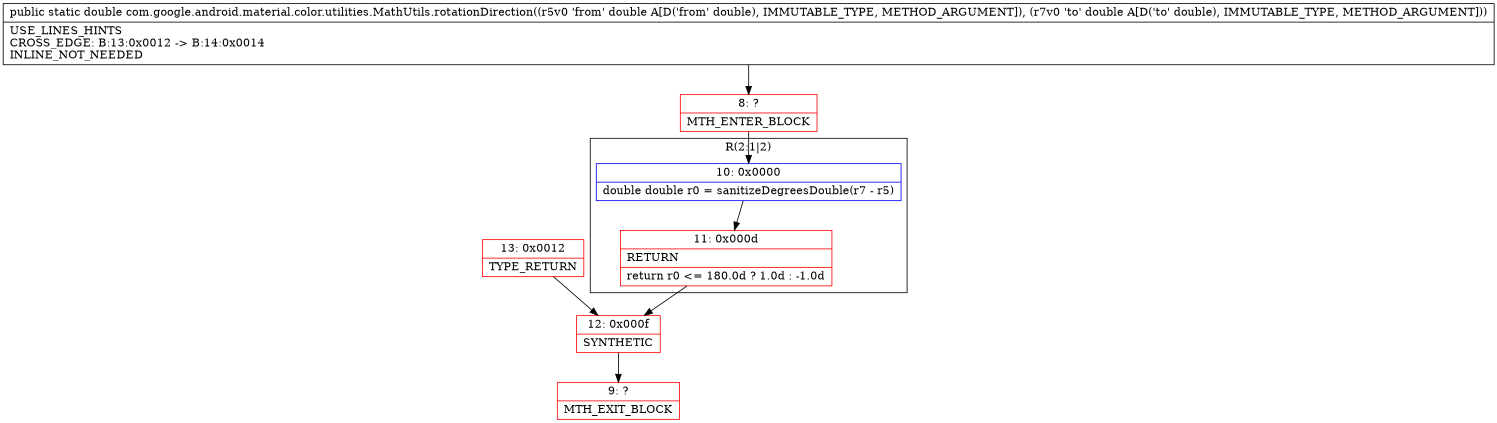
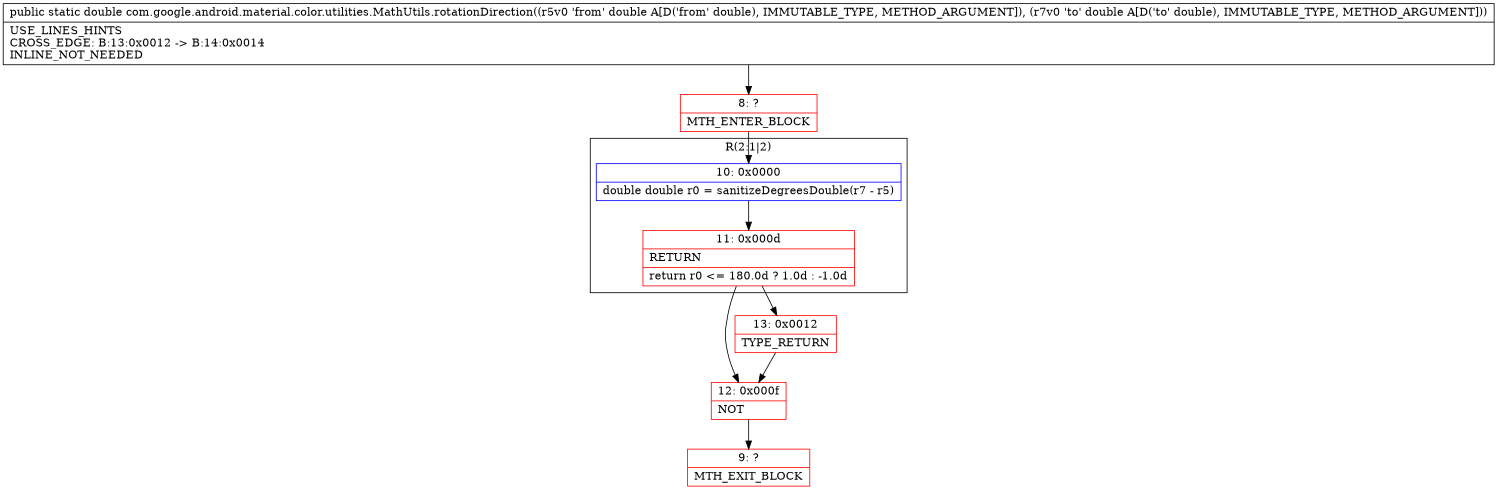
  digraph {
    node [color=red shape=record]
    n1 [color=blue label="{10\:\ 0x0000|double double r0 = sanitizeDegreesDouble(r7 \- r5)\l}"]
    n2 [label="{11\:\ 0x000d|RETURN\l|return r0 \<= 180.0d ? 1.0d : \-1.0d\l}"]
-   n3 [label="{12\:\ 0x000f|SYNTHETIC\l}"]
+   n3 [label="{12\:\ 0x000f|NOT\l}"]
    n4 [label="{13\:\ 0x0012|TYPE_RETURN\l}"]
    n5 [label="{9\:\ ?|MTH_EXIT_BLOCK\l}"]
    n6 [label="{8\:\ ?|MTH_ENTER_BLOCK\l}"]
    n7 [label="{public static double com.google.android.material.color.utilities.MathUtils.rotationDirection((r5v0 'from' double A[D('from' double), IMMUTABLE_TYPE, METHOD_ARGUMENT]), (r7v0 'to' double A[D('to' double), IMMUTABLE_TYPE, METHOD_ARGUMENT]))  | USE_LINES_HINTS\lCROSS_EDGE: B:13:0x0012 \-\> B:14:0x0014\lINLINE_NOT_NEEDED\l}" color=""]
    subgraph cluster_1 {
      label="R(2:1|2)"
      n1
      n2
    }
    n1 -> n2
    n2 -> n3
+   n2 -> n4
    n3 -> n5
    n4 -> n3
    n6 -> n1
    n7 -> n6
  }
